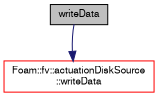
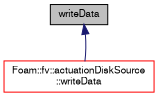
  digraph {
    rankdir=TB
    node [fontname=FreeSans fontsize=10 shape=record]
    n1 [color=black fillcolor=grey75 fontcolor=black height=0.2 label=writeData style=filled width=0.4]
    n2 [color=red height=0.2 label="Foam::fv::actuationDiskSource\l::writeData" width=0.4]
-   n1 -> n2 [color=midnightblue fontname=FreeSans fontsize=10 labelfontname=FreeSans labelfontsize=10 style=solid]
+   n2 -> n1 [color=midnightblue fontname=FreeSans fontsize=10 labelfontname=FreeSans labelfontsize=10 style=solid]
  }
